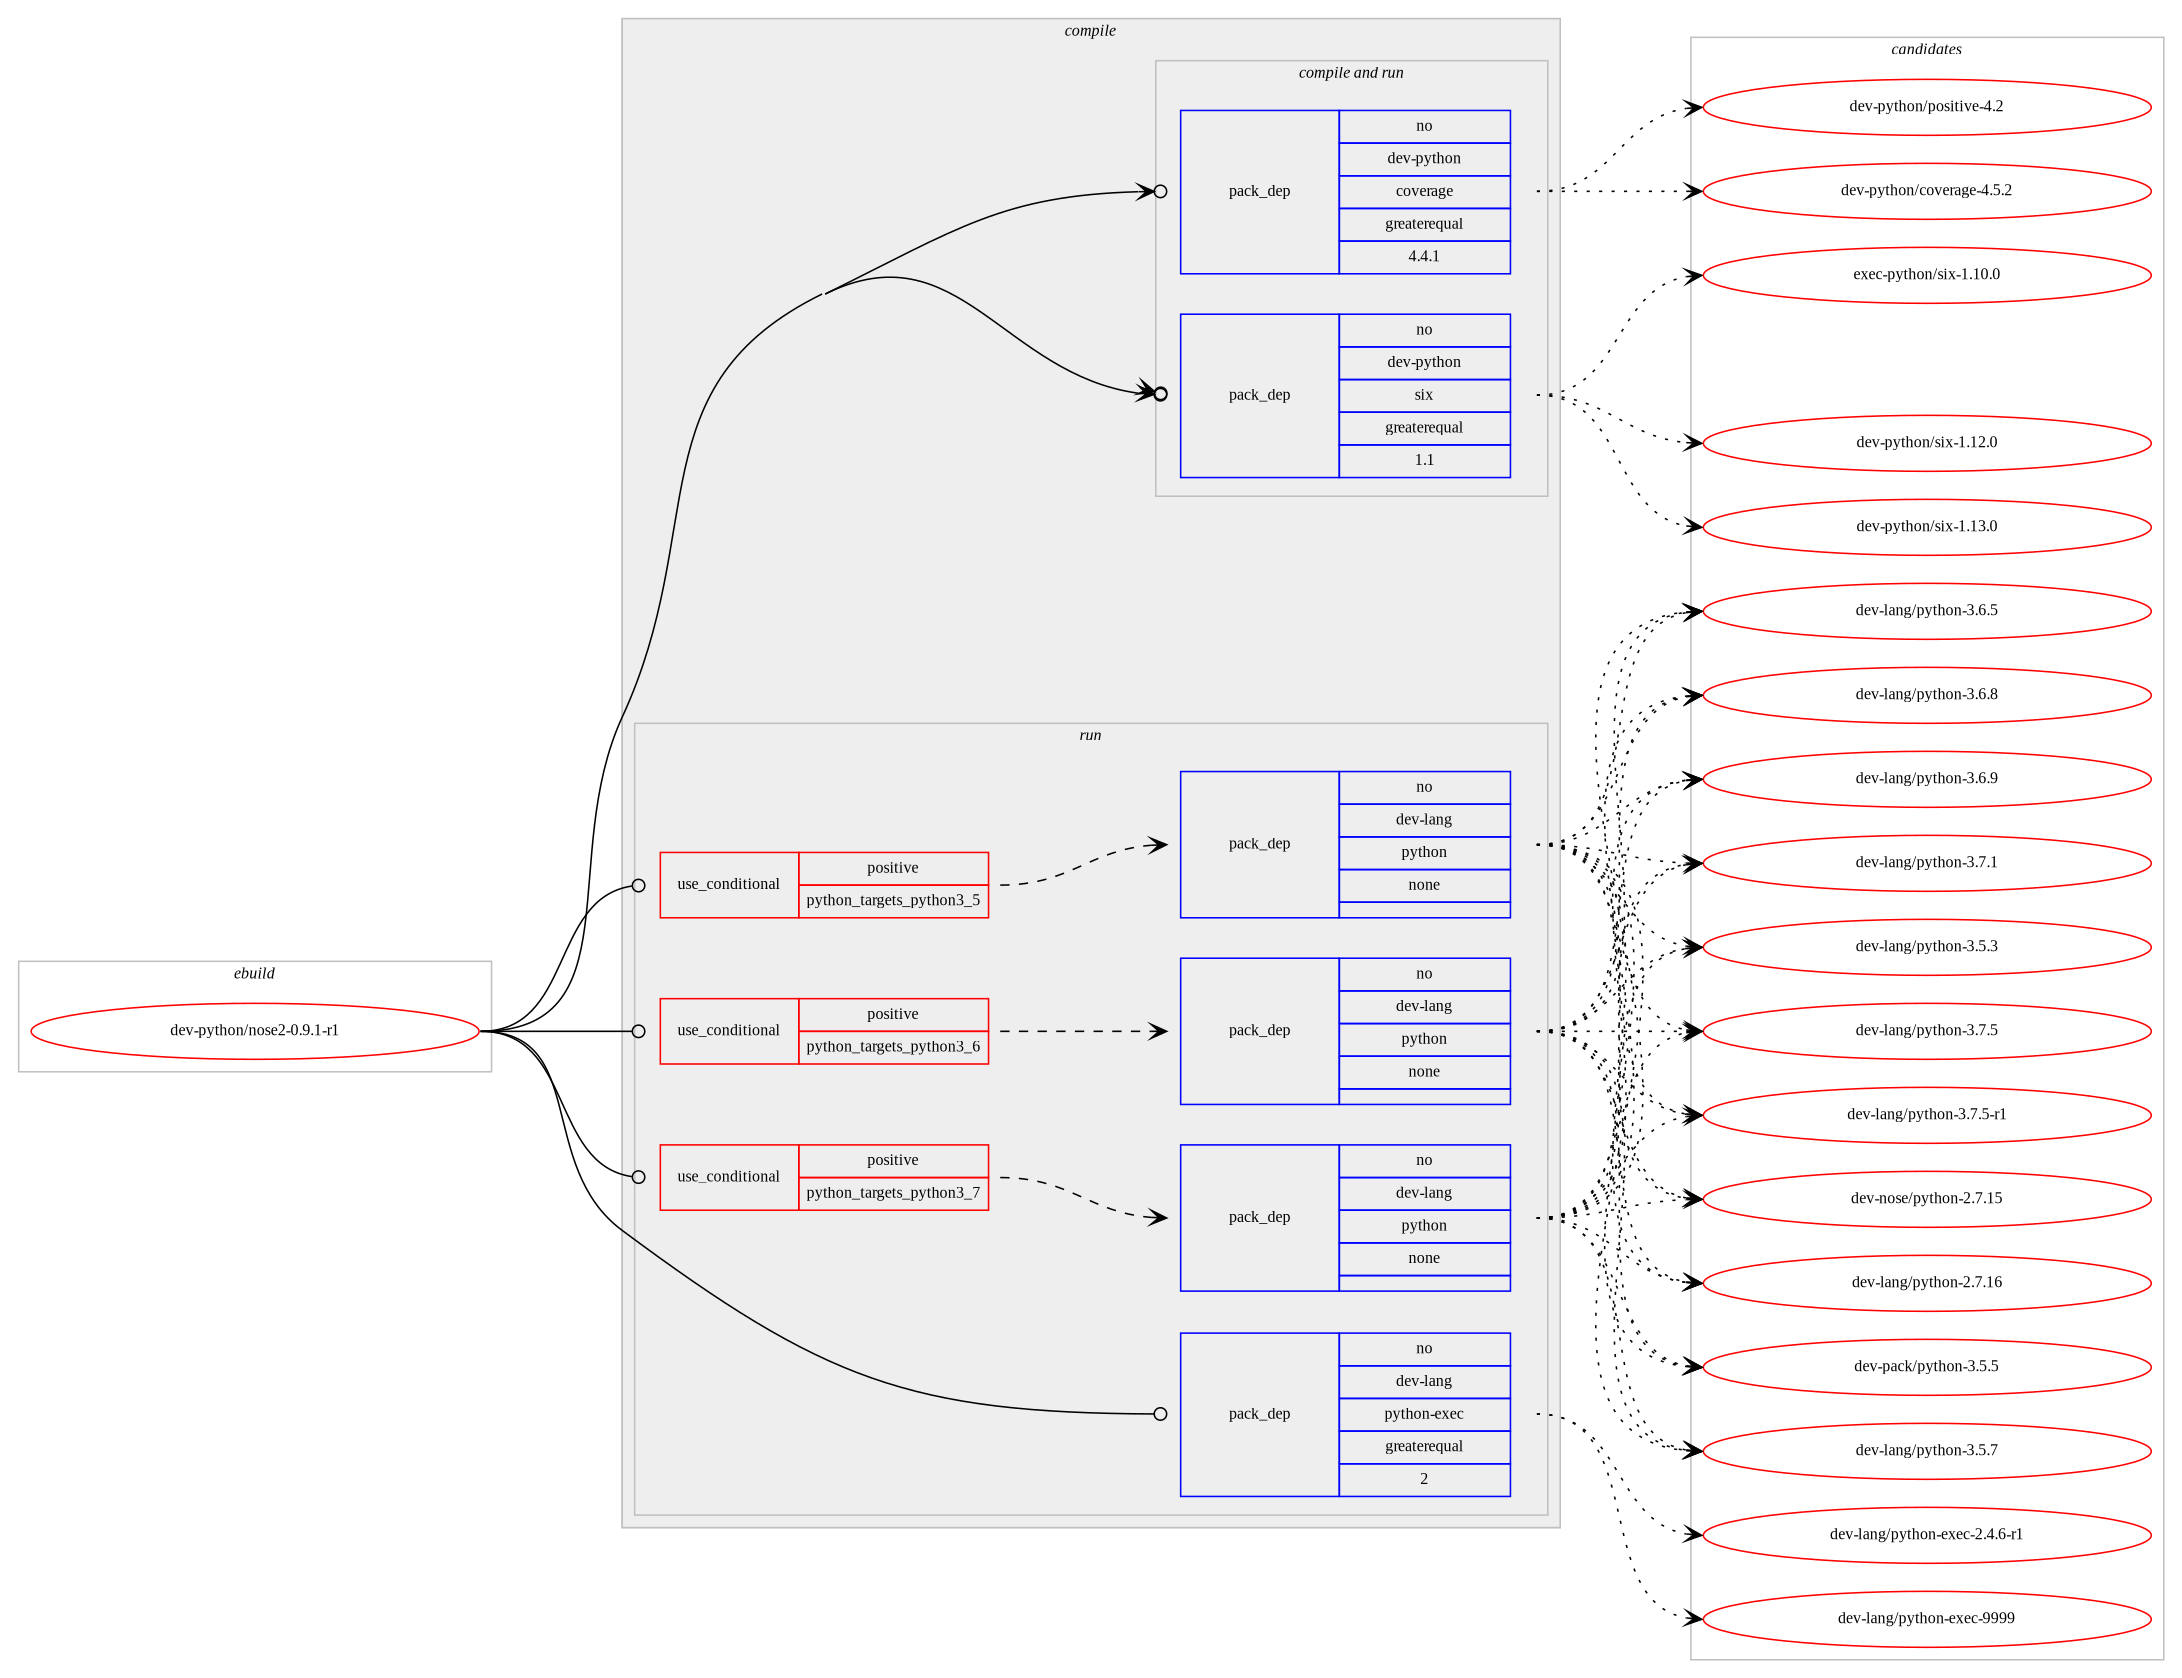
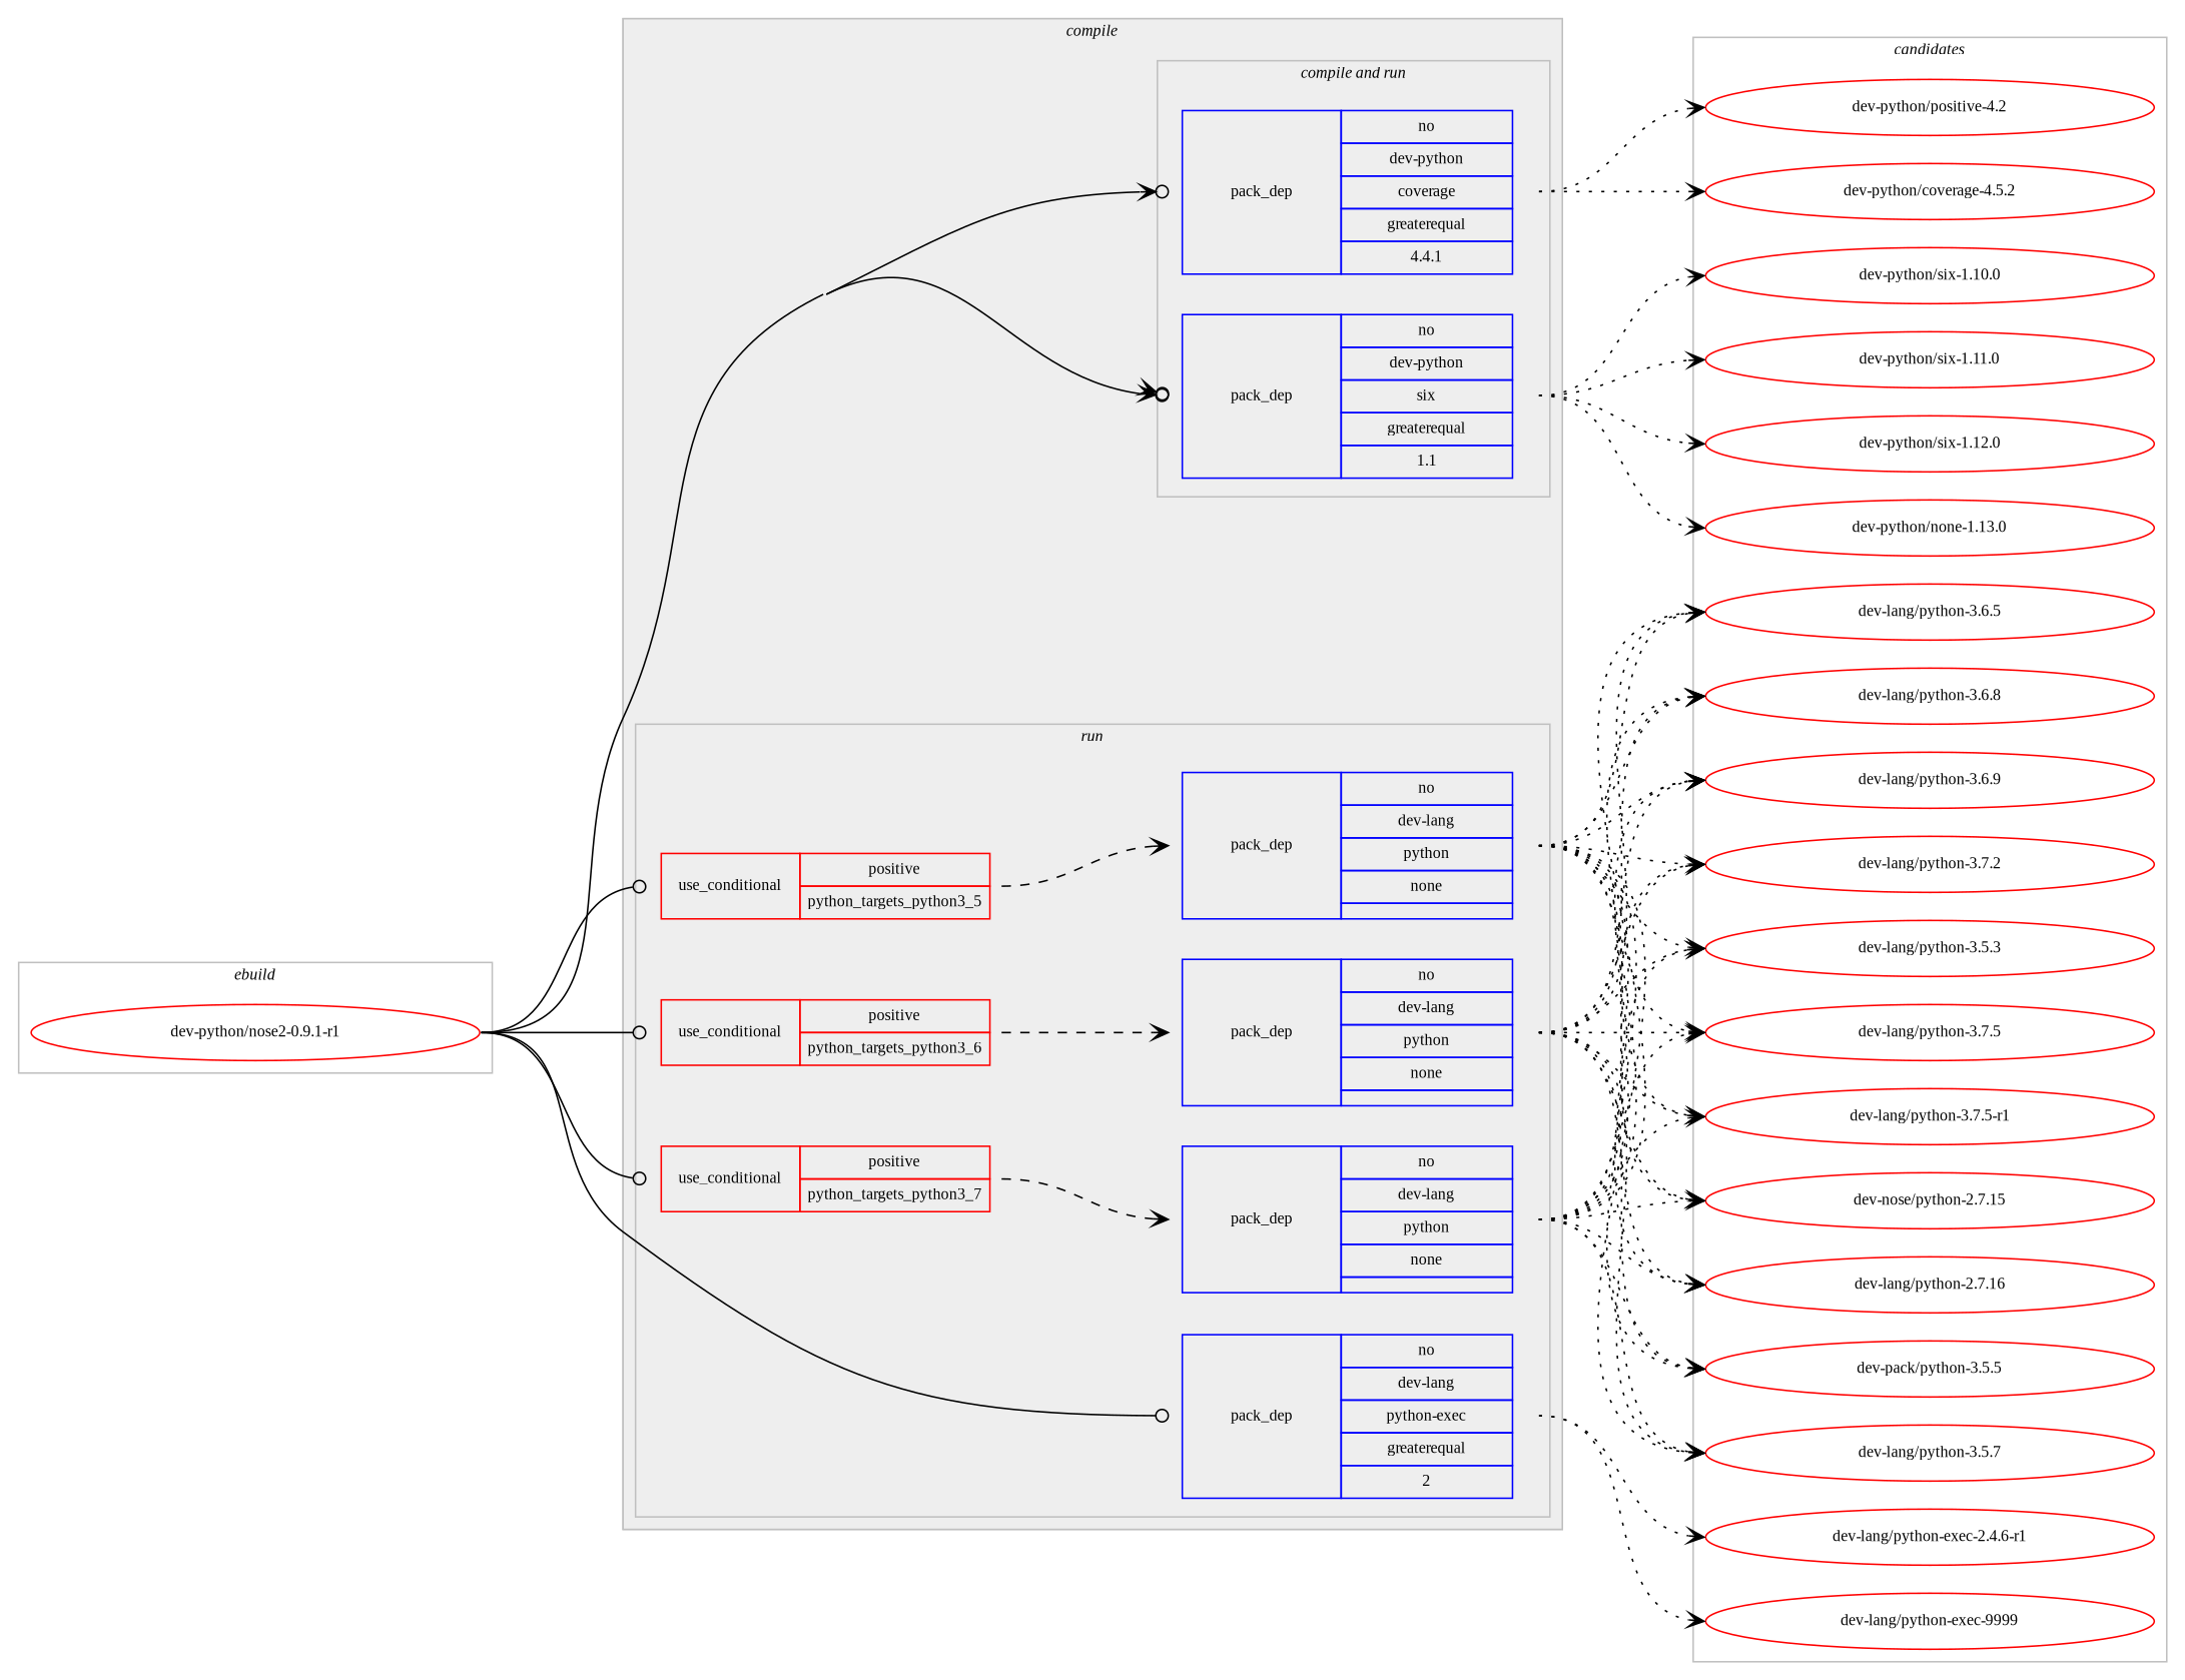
  digraph {
    compound=true
    concentrate=true
    fontname="Liberation Serif"
    fontsize=10
    newrank=true
    rankdir=LR
    ranksep=1.5
    node [color=red fontname="Liberation Serif" fontsize=10]
    edge [arrowhead=vee fontname="Liberation Serif" headport=w style=dotted tailport=e weight=100]
    n1 [label="dev-python/nose2-0.9.1-r1" width=4]
    n2 [color=blue label=<<TABLE BORDER="0" CELLBORDER="1" CELLSPACING="0" CELLPADDING="4" WIDTH="220"><TR><TD ROWSPAN="6" CELLPADDING="30">pack_dep</TD></TR><TR><TD WIDTH="110">no</TD></TR><TR><TD>dev-python</TD></TR><TR><TD>coverage</TD></TR><TR><TD>greaterequal</TD></TR><TR><TD>4.4.1</TD></TR></TABLE>> shape=none]
    n3 [color=blue label=<<TABLE BORDER="0" CELLBORDER="1" CELLSPACING="0" CELLPADDING="4" WIDTH="220"><TR><TD ROWSPAN="6" CELLPADDING="30">pack_dep</TD></TR><TR><TD WIDTH="110">no</TD></TR><TR><TD>dev-python</TD></TR><TR><TD>six</TD></TR><TR><TD>greaterequal</TD></TR><TR><TD>1.1</TD></TR></TABLE>> shape=none]
    n4 [color=blue label=<<TABLE BORDER="0" CELLBORDER="1" CELLSPACING="0" CELLPADDING="4" WIDTH="220"><TR><TD ROWSPAN="6" CELLPADDING="30">pack_dep</TD></TR><TR><TD WIDTH="110">no</TD></TR><TR><TD>dev-lang</TD></TR><TR><TD>python</TD></TR><TR><TD>none</TD></TR><TR><TD></TD></TR></TABLE>> shape=none]
    n5 [label=<<TABLE BORDER="0" CELLBORDER="1" CELLSPACING="0" CELLPADDING="4"><TR><TD ROWSPAN="3" CELLPADDING="10">use_conditional</TD></TR><TR><TD>positive</TD></TR><TR><TD>python_targets_python3_5</TD></TR></TABLE>> shape=none]
    n6 [color=blue label=<<TABLE BORDER="0" CELLBORDER="1" CELLSPACING="0" CELLPADDING="4" WIDTH="220"><TR><TD ROWSPAN="6" CELLPADDING="30">pack_dep</TD></TR><TR><TD WIDTH="110">no</TD></TR><TR><TD>dev-lang</TD></TR><TR><TD>python</TD></TR><TR><TD>none</TD></TR><TR><TD></TD></TR></TABLE>> shape=none]
    n7 [label=<<TABLE BORDER="0" CELLBORDER="1" CELLSPACING="0" CELLPADDING="4"><TR><TD ROWSPAN="3" CELLPADDING="10">use_conditional</TD></TR><TR><TD>positive</TD></TR><TR><TD>python_targets_python3_6</TD></TR></TABLE>> shape=none]
    n8 [color=blue label=<<TABLE BORDER="0" CELLBORDER="1" CELLSPACING="0" CELLPADDING="4" WIDTH="220"><TR><TD ROWSPAN="6" CELLPADDING="30">pack_dep</TD></TR><TR><TD WIDTH="110">no</TD></TR><TR><TD>dev-lang</TD></TR><TR><TD>python</TD></TR><TR><TD>none</TD></TR><TR><TD></TD></TR></TABLE>> shape=none]
    n9 [label=<<TABLE BORDER="0" CELLBORDER="1" CELLSPACING="0" CELLPADDING="4"><TR><TD ROWSPAN="3" CELLPADDING="10">use_conditional</TD></TR><TR><TD>positive</TD></TR><TR><TD>python_targets_python3_7</TD></TR></TABLE>> shape=none]
    n10 [color=blue label=<<TABLE BORDER="0" CELLBORDER="1" CELLSPACING="0" CELLPADDING="4" WIDTH="220"><TR><TD ROWSPAN="6" CELLPADDING="30">pack_dep</TD></TR><TR><TD WIDTH="110">no</TD></TR><TR><TD>dev-lang</TD></TR><TR><TD>python-exec</TD></TR><TR><TD>greaterequal</TD></TR><TR><TD>2</TD></TR></TABLE>> shape=none]
    n11 [label="dev-python/positive-4.2" width=4]
    n12 [label="dev-python/coverage-4.5.2" width=4]
-   n13 [label="exec-python/six-1.10.0" width=4]
+   n13 [label="dev-python/six-1.10.0" width=4]
+   n14 [label="dev-python/six-1.11.0" width=4]
    n15 [label="dev-python/six-1.12.0" width=4]
-   n16 [label="dev-python/six-1.13.0" width=4]
+   n16 [label="dev-python/none-1.13.0" width=4]
    n17 [label="dev-nose/python-2.7.15" width=4]
    n18 [label="dev-lang/python-2.7.16" width=4]
    n19 [label="dev-pack/python-3.5.5" width=4]
    n20 [label="dev-lang/python-3.5.7" width=4]
    n21 [label="dev-lang/python-3.6.5" width=4]
    n22 [label="dev-lang/python-3.6.8" width=4]
    n23 [label="dev-lang/python-3.6.9" width=4]
-   n24 [label="dev-lang/python-3.7.1" width=4]
+   n24 [label="dev-lang/python-3.7.2" width=4]
    n25 [label="dev-lang/python-3.5.3" width=4]
    n26 [label="dev-lang/python-3.7.5" width=4]
    n27 [label="dev-lang/python-3.7.5-r1" width=4]
    n28 [label="dev-lang/python-exec-2.4.6-r1" width=4]
    n29 [label="dev-lang/python-exec-9999" width=4]
    subgraph cluster_1 {
      color=gray
      label=<<i>ebuild</i>>
      rank=same
      n1
    }
    subgraph cluster_2 {
      color=gray
      label=<<i>dependencies</i>>
      subgraph cluster_3 {
        color=gray
        fillcolor="#eeeeee"
        label=<<i>compile</i>>
        style=filled
      }
      subgraph cluster_4 {
        color=gray
        fillcolor="#eeeeee"
        label=<<i>compile and run</i>>
        style=filled
        subgraph sub_5 {
          color=gray
          fillcolor="#eeeeee"
          label=<<i>compile and run</i>>
          style=filled
          n2
        }
        subgraph sub_6 {
          color=gray
          fillcolor="#eeeeee"
          label=<<i>compile and run</i>>
          style=filled
          n3
        }
      }
      subgraph cluster_7 {
        color=gray
        fillcolor="#eeeeee"
        label=<<i>run</i>>
        style=filled
        subgraph sub_8 {
          color=gray
          fillcolor="#eeeeee"
          label=<<i>run</i>>
          style=filled
          n5
          subgraph sub_9 {
            color=gray
            fillcolor="#eeeeee"
            label=<<i>run</i>>
            style=filled
            n4
          }
        }
        subgraph sub_10 {
          color=gray
          fillcolor="#eeeeee"
          label=<<i>run</i>>
          style=filled
          n7
          subgraph sub_11 {
            color=gray
            fillcolor="#eeeeee"
            label=<<i>run</i>>
            style=filled
            n6
          }
        }
        subgraph sub_12 {
          color=gray
          fillcolor="#eeeeee"
          label=<<i>run</i>>
          style=filled
          n9
          subgraph sub_13 {
            color=gray
            fillcolor="#eeeeee"
            label=<<i>run</i>>
            style=filled
            n8
          }
        }
        subgraph sub_14 {
          color=gray
          fillcolor="#eeeeee"
          label=<<i>run</i>>
          style=filled
          n10
        }
      }
    }
    subgraph cluster_15 {
      color=gray
      label=<<i>candidates</i>>
      rank=same
      subgraph sub_16 {
        color=black
        label=<<i>candidates</i>>
        nodesep=1
        rank=same
        n11
        n12
      }
      subgraph sub_17 {
        color=black
        label=<<i>candidates</i>>
        nodesep=1
        rank=same
        n13
+       n14
        n15
        n16
      }
      subgraph sub_18 {
        color=black
        label=<<i>candidates</i>>
        nodesep=1
        rank=same
        n17
        n18
        n19
        n20
        n21
        n22
        n23
        n24
        n25
        n26
        n27
      }
      subgraph sub_19 {
        color=black
        label=<<i>candidates</i>>
        nodesep=1
        rank=same
        n17
        n18
        n19
        n20
        n21
        n22
        n23
        n24
        n25
        n26
        n27
      }
      subgraph sub_20 {
        color=black
        label=<<i>candidates</i>>
        nodesep=1
        rank=same
        n17
        n18
        n19
        n20
        n21
        n22
        n23
        n24
        n25
        n26
        n27
      }
      subgraph sub_21 {
        color=black
        label=<<i>candidates</i>>
        nodesep=1
        rank=same
        n28
        n29
      }
    }
    n1 -> n2 [arrowhead=odotvee style=solid weight=20]
    n1 -> n3 [arrowhead=odotvee style=solid weight=20]
    n1 -> n5 [arrowhead=odot style=solid weight=20]
    n1 -> n7 [arrowhead=odot style=solid weight=20]
    n1 -> n9 [arrowhead=odot style=solid weight=20]
    n1 -> n10 [arrowhead=odot style=solid weight=20]
    n2 -> n11
    n2 -> n12
    n3 -> n13
+   n3 -> n14
    n3 -> n15
    n3 -> n16
    n4 -> n17
    n4 -> n18
    n4 -> n19
    n4 -> n20
    n4 -> n21
    n4 -> n22
    n4 -> n23
    n4 -> n24
    n4 -> n25
    n4 -> n26
    n4 -> n27
    n5 -> n4 [style=dashed weight=20]
    n6 -> n17
    n6 -> n18
    n6 -> n19
    n6 -> n20
    n6 -> n21
    n6 -> n22
    n6 -> n23
    n6 -> n24
    n6 -> n25
    n6 -> n26
    n6 -> n27
    n7 -> n6 [style=dashed weight=20]
    n8 -> n17
    n8 -> n18
    n8 -> n19
    n8 -> n20
    n8 -> n21
    n8 -> n22
    n8 -> n23
    n8 -> n24
    n8 -> n25
    n8 -> n26
    n8 -> n27
    n9 -> n8 [style=dashed weight=20]
    n10 -> n28
    n10 -> n29
  }
